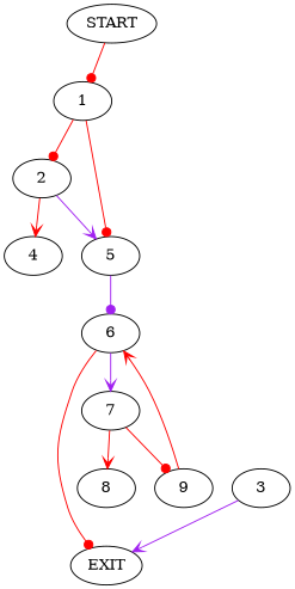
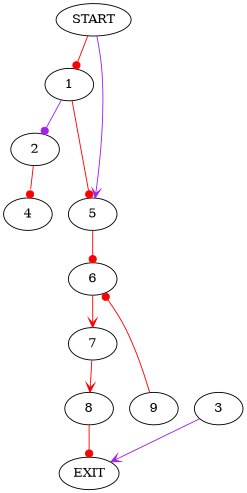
  digraph {
    edge [arrowhead=dot color=red]
    n1 [label=START]
    1
    2
    5
    n5 [label=EXIT]
    4
    3
    6
    7
    8
    9
    n1 -> 1
-   1 -> 2
+   1 -> 2 [color=purple]
    1 -> 5
-   2 -> 5 [arrowhead=vee color=purple]
-   2 -> 4 [arrowhead=vee]
-   5 -> 6 [color=purple]
+   n1 -> 5 [arrowhead=vee color=purple]
+   2 -> 4
+   5 -> 6
    3 -> n5 [arrowhead=vee color=purple]
-   6 -> 7 [arrowhead=vee color=purple]
+   6 -> 7 [arrowhead=vee]
    7 -> 8 [arrowhead=vee]
-   7 -> 9
-   6 -> n5
-   9 -> 6 [arrowhead=vee]
+   8 -> n5
+   9 -> 6
  }
